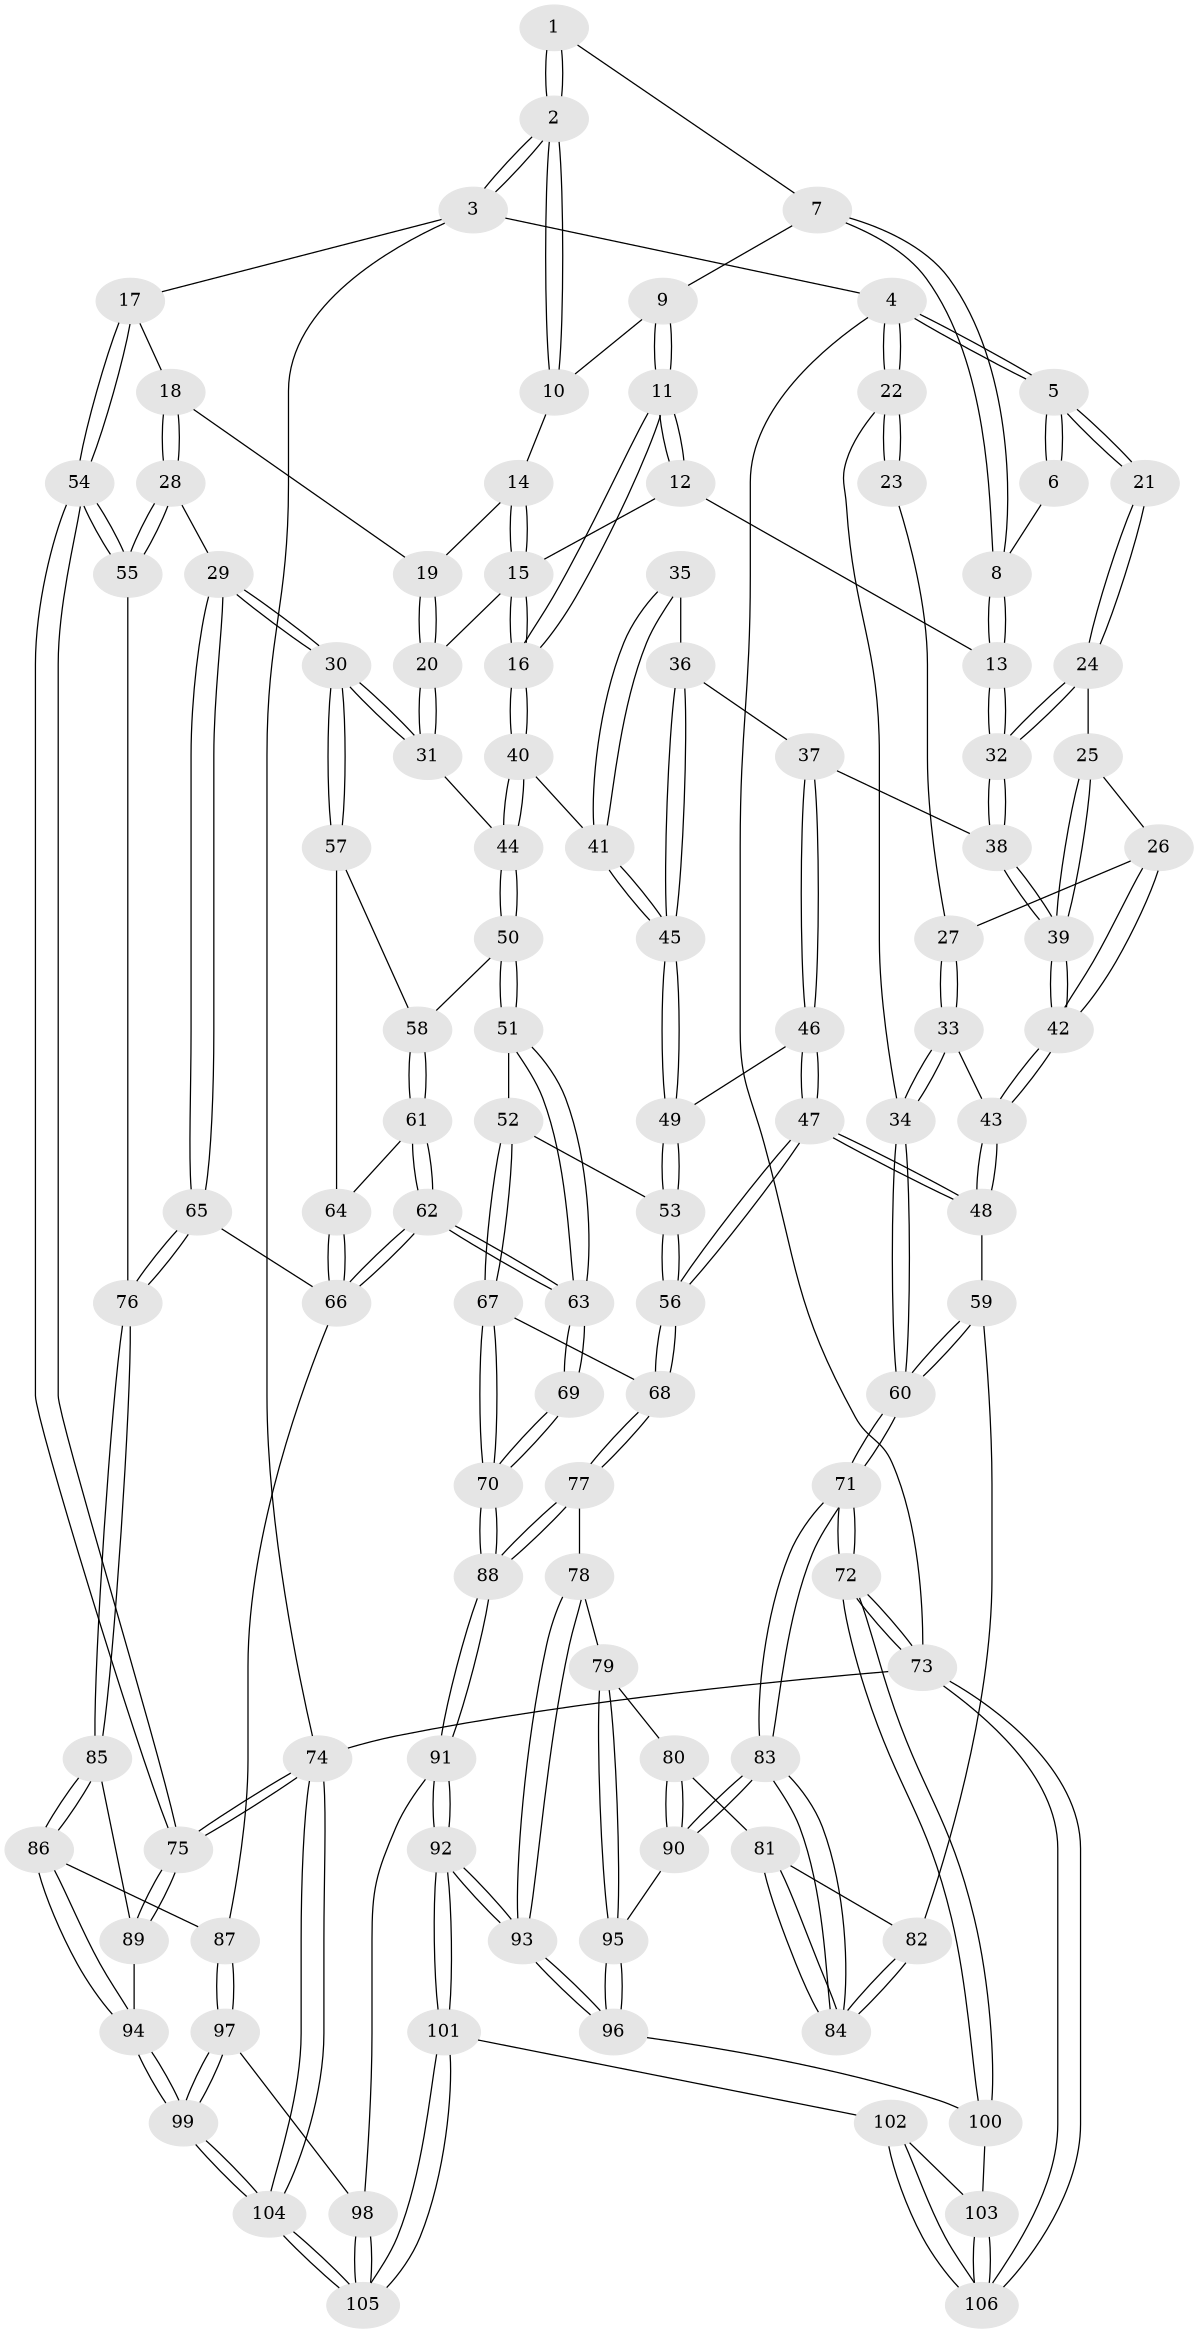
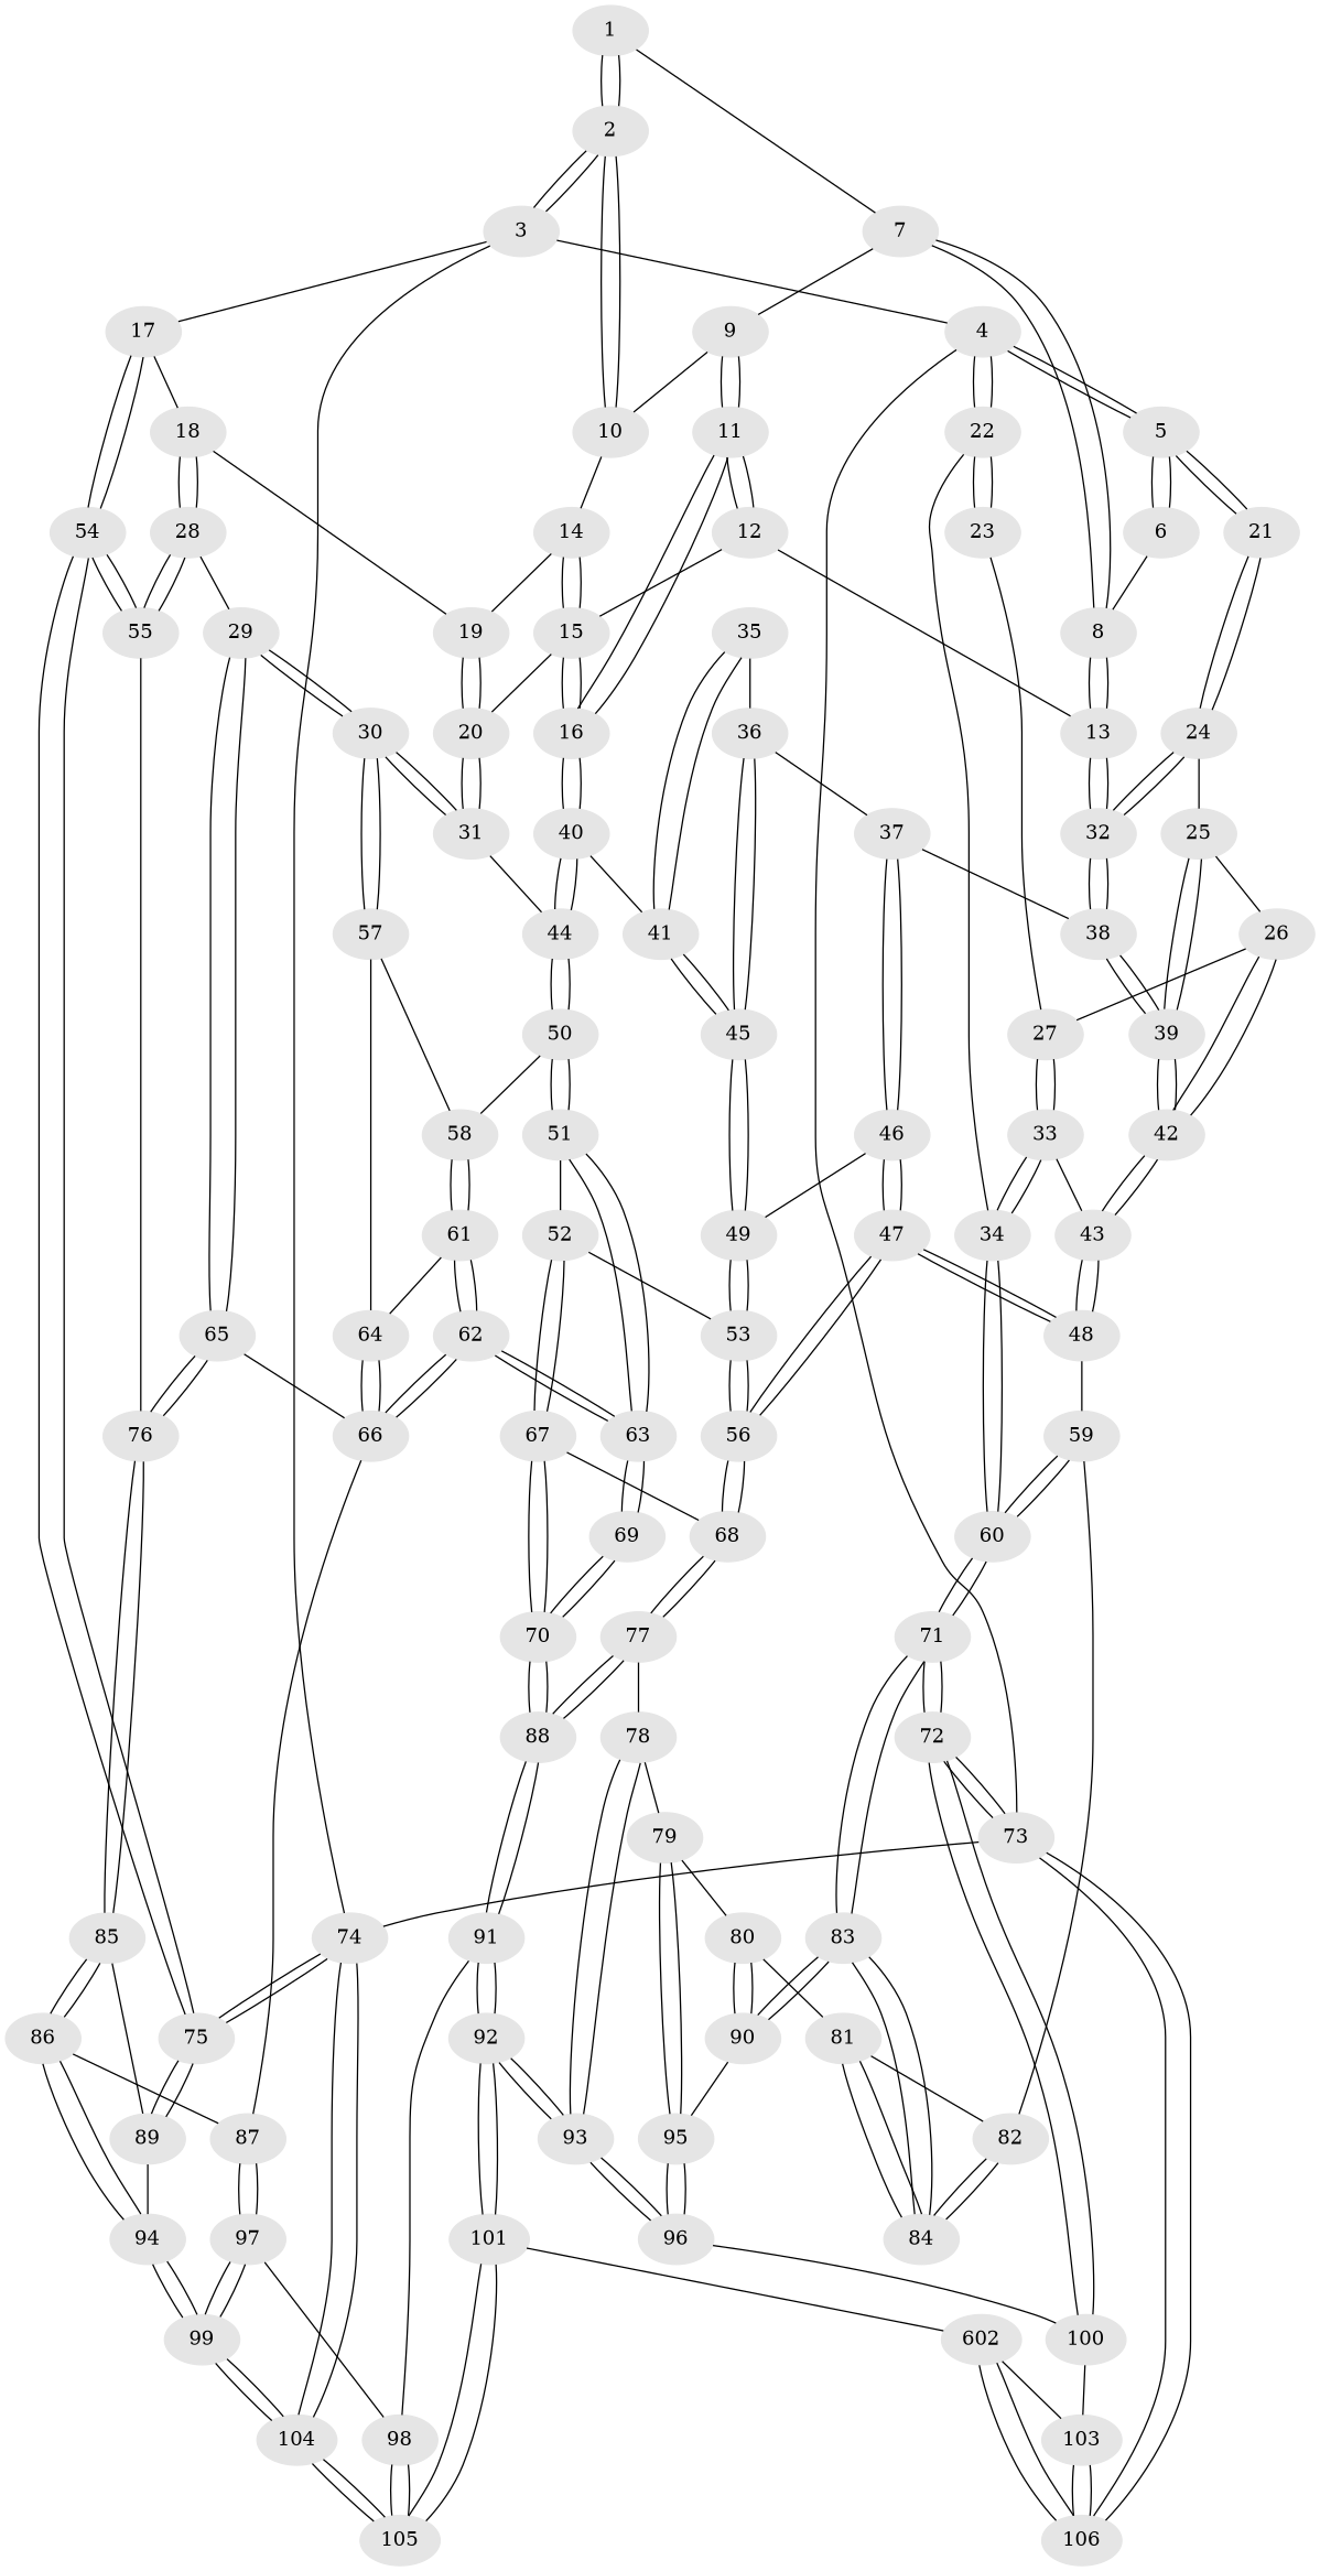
  graph {
    node [color=gray90 style=filled]
    1
    2
    7
    3
    10
    8
    9
    4
    17
    74
    14
    5
    22
    73
    18
    54
    75
    104
    6
    21
    23
    34
    106
    24
    13
    11
    32
    12
    16
    15
    19
    40
    35
    36
    41
    38
    20
    31
    44
    28
    55
    29
    25
    27
    60
    33
    26
    39
    42
    43
    30
    65
    76
    57
    66
    58
    64
    50
    48
    71
    37
    45
    46
    49
    47
    59
    51
    53
    56
    68
    82
    52
    63
    61
    67
    69
    70
    89
    85
    77
    62
    84
    72
    83
    87
    88
    78
    97
    91
    100
    90
    103
    105
    94
    86
    79
    93
    80
    95
    96
    81
    99
    98
    92
    101
-   102
+   102 [label=602]
    1 -- 2
    1 -- 2
    1 -- 7
    2 -- 3
    2 -- 3
    2 -- 10
    2 -- 10
    7 -- 8
    7 -- 8
    7 -- 9
    3 -- 4
    3 -- 17
    3 -- 74
    10 -- 14
    8 -- 13
    8 -- 13
    9 -- 10
    9 -- 11
    9 -- 11
    4 -- 5
    4 -- 5
    4 -- 22
    4 -- 22
    4 -- 73
    17 -- 18
    17 -- 54
    17 -- 54
    74 -- 75
    74 -- 75
    74 -- 104
    74 -- 104
    14 -- 15
    14 -- 15
    14 -- 19
    5 -- 6
    5 -- 6
    5 -- 21
    5 -- 21
    22 -- 23
    22 -- 23
    22 -- 34
    73 -- 74
    73 -- 106
    73 -- 106
    18 -- 19
    18 -- 28
    18 -- 28
    54 -- 75
    54 -- 75
    54 -- 55
    54 -- 55
    75 -- 89
    75 -- 89
    104 -- 105
    104 -- 105
    6 -- 8
    21 -- 24
    21 -- 24
    23 -- 27
    34 -- 60
    34 -- 60
    24 -- 32
    24 -- 32
    24 -- 25
    13 -- 32
    13 -- 32
    11 -- 12
    11 -- 12
    11 -- 16
    11 -- 16
    32 -- 38
    32 -- 38
    12 -- 13
    12 -- 15
    16 -- 40
    16 -- 40
    15 -- 16
    15 -- 16
    15 -- 20
    19 -- 20
    19 -- 20
    40 -- 41
    40 -- 44
    40 -- 44
    35 -- 36
    35 -- 41
    35 -- 41
    36 -- 37
    36 -- 45
    36 -- 45
    41 -- 45
    41 -- 45
    38 -- 39
    38 -- 39
    20 -- 31
    20 -- 31
    31 -- 44
    44 -- 50
    44 -- 50
    28 -- 55
    28 -- 55
    28 -- 29
    55 -- 76
    29 -- 30
    29 -- 30
    29 -- 65
    29 -- 65
    25 -- 26
    25 -- 39
    25 -- 39
    27 -- 33
    27 -- 33
    60 -- 71
    60 -- 71
    33 -- 34
    33 -- 34
    33 -- 43
    26 -- 27
    26 -- 42
    26 -- 42
    39 -- 42
    39 -- 42
    42 -- 43
    42 -- 43
    43 -- 48
    43 -- 48
    30 -- 31
    30 -- 31
    30 -- 57
    30 -- 57
    65 -- 76
    65 -- 76
    65 -- 66
    76 -- 85
    76 -- 85
    57 -- 58
    57 -- 64
    66 -- 87
    58 -- 61
    58 -- 61
    64 -- 66
    64 -- 66
    50 -- 58
    50 -- 51
    50 -- 51
    48 -- 59
    71 -- 72
    71 -- 72
    71 -- 83
    71 -- 83
    37 -- 38
    37 -- 46
    37 -- 46
    45 -- 49
    45 -- 49
    46 -- 49
    46 -- 47
    46 -- 47
    49 -- 53
    49 -- 53
    47 -- 48
    47 -- 48
    47 -- 56
    47 -- 56
    59 -- 60
    59 -- 60
    59 -- 82
    51 -- 52
    51 -- 63
    51 -- 63
    53 -- 56
    53 -- 56
    56 -- 68
    56 -- 68
    68 -- 77
    68 -- 77
    82 -- 84
    82 -- 84
    52 -- 53
    52 -- 67
    52 -- 67
    63 -- 69
    63 -- 69
    61 -- 64
    61 -- 62
    61 -- 62
    67 -- 68
    67 -- 70
    67 -- 70
    69 -- 70
    69 -- 70
    70 -- 88
    70 -- 88
    89 -- 94
    85 -- 89
    85 -- 86
    85 -- 86
    77 -- 88
    77 -- 88
    77 -- 78
    62 -- 66
    62 -- 66
    62 -- 63
    62 -- 63
    72 -- 73
    72 -- 73
    72 -- 100
    72 -- 100
    83 -- 84
    83 -- 84
    83 -- 90
    83 -- 90
    87 -- 97
    87 -- 97
    88 -- 91
    88 -- 91
    78 -- 79
    78 -- 93
    78 -- 93
    97 -- 99
    97 -- 99
    97 -- 98
    91 -- 98
    91 -- 92
    91 -- 92
    100 -- 103
    90 -- 95
    103 -- 106
    103 -- 106
    94 -- 99
    94 -- 99
    86 -- 87
    86 -- 94
    86 -- 94
    79 -- 80
    79 -- 95
    79 -- 95
    93 -- 96
    93 -- 96
    80 -- 90
    80 -- 90
    80 -- 81
    95 -- 96
    95 -- 96
    96 -- 100
    81 -- 82
    81 -- 84
    81 -- 84
    99 -- 104
    99 -- 104
    98 -- 105
    98 -- 105
    92 -- 93
    92 -- 93
    92 -- 101
    92 -- 101
    101 -- 105
    101 -- 105
    101 -- 102
    102 -- 106
    102 -- 106
    102 -- 103
  }
